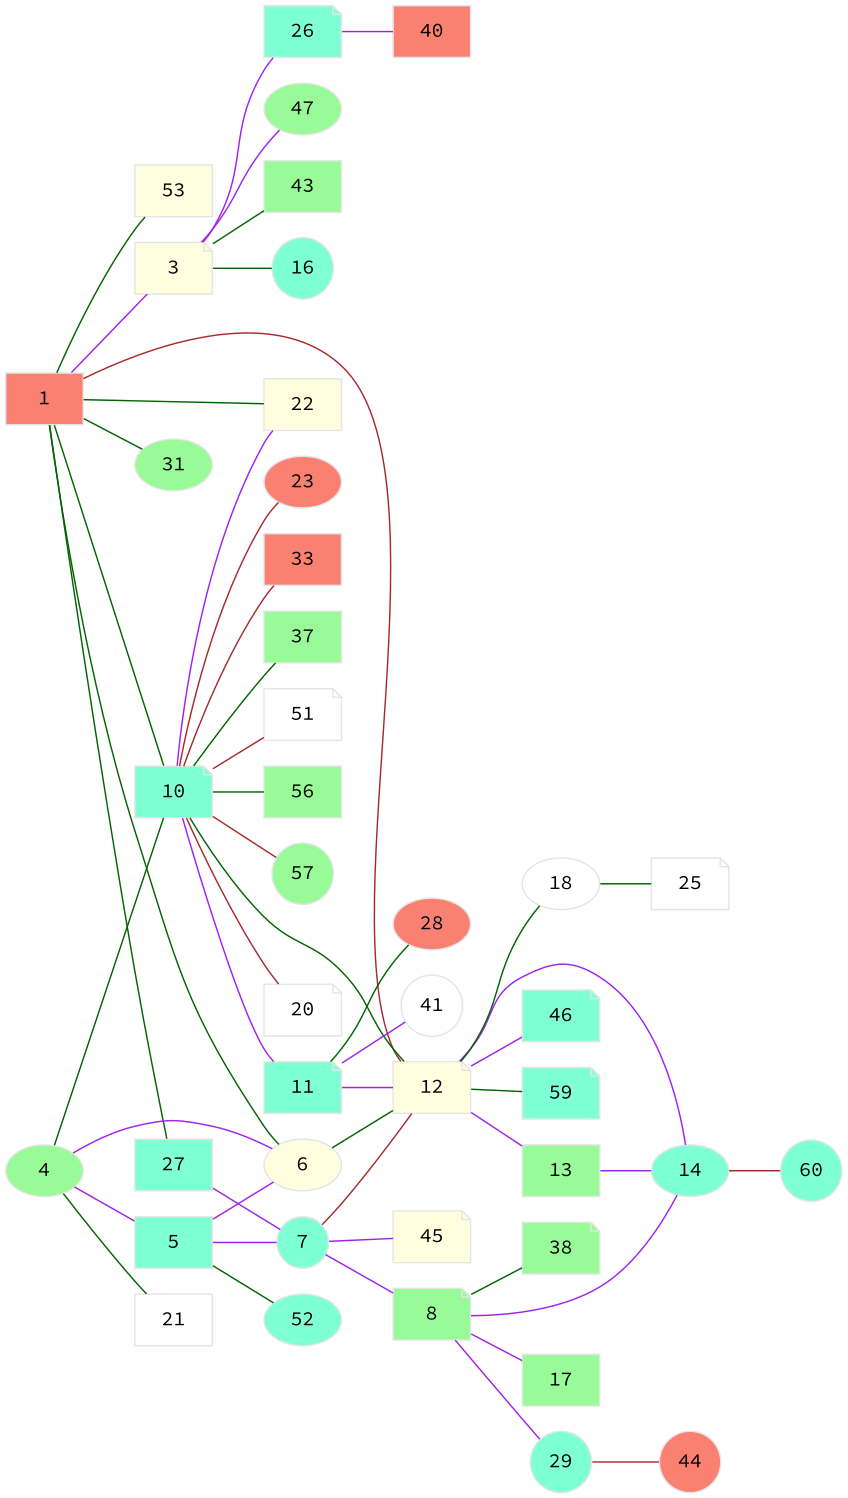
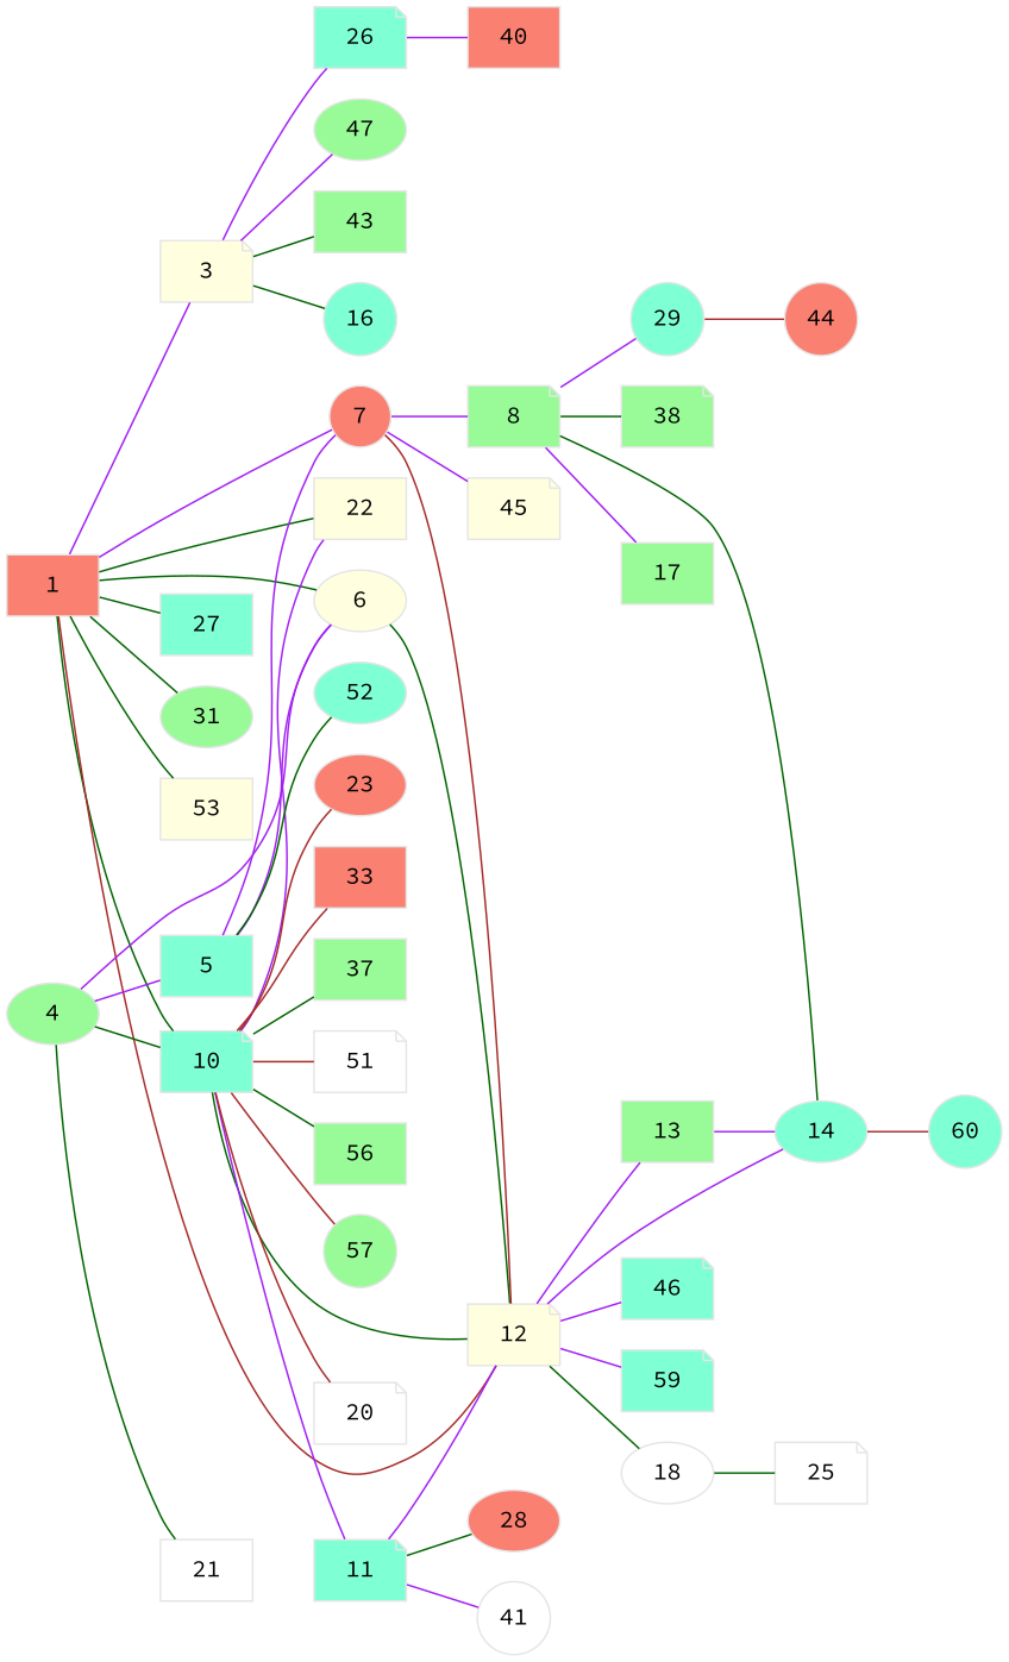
  graph {
    fontname="Source Code Pro"
    rankdir=LR
    node [color=gray90 fillcolor=aquamarine fontname="Source Code Pro" shape=box style=filled]
    edge [color=purple fontname="Source Code Pro"]
    1 [fillcolor=salmon super="+2"]
    3 [fillcolor=lightyellow shape=note super="+43"]
    6 [fillcolor=lightyellow shape=ellipse]
-   7 [shape=circle super="+9"]
+   7 [fillcolor=salmon shape=circle super="+9"]
    10 [shape=note super="+24"]
    12 [fillcolor=lightyellow shape=note super="+15"]
    22 [fillcolor=lightyellow]
    27
    31 [fillcolor=palegreen shape=ellipse super="+39"]
    53 [fillcolor=lightyellow]
    16 [shape=circle]
    26 [shape=note super="+32"]
    47 [fillcolor=palegreen shape=ellipse]
    n14 [fillcolor=palegreen label=43]
    8 [fillcolor=palegreen shape=note super="+54"]
    45 [fillcolor=lightyellow shape=note]
    11 [shape=note super="+30"]
    20 [fillcolor=white shape=note super="+36"]
    23 [fillcolor=salmon shape=ellipse]
    33 [fillcolor=salmon]
    37 [fillcolor=palegreen]
    51 [fillcolor=white shape=note]
    56 [fillcolor=palegreen]
    57 [fillcolor=palegreen shape=circle]
    14 [shape=ellipse super="+42"]
    13 [fillcolor=palegreen super="+48"]
    18 [fillcolor=white shape=ellipse super="+35"]
    46 [shape=note]
    59 [shape=note]
    40 [fillcolor=salmon]
    4 [fillcolor=palegreen shape=ellipse super="+19"]
    5 [super="+50"]
    21 [fillcolor=white]
    52 [shape=ellipse super="+58"]
    17 [fillcolor=palegreen]
    29 [shape=circle super="+34"]
    38 [fillcolor=palegreen shape=note super="+55"]
    60 [shape=circle]
    44 [fillcolor=salmon shape=circle]
    28 [fillcolor=salmon shape=ellipse]
    41 [fillcolor=white shape=circle]
    25 [fillcolor=white shape=note]
    1 -- 3 [weight=2]
    1 -- 6 [color=darkgreen]
-   27 -- 7
+   1 -- 7
    1 -- 10 [color=darkgreen]
    1 -- 12 [color=brown]
    1 -- 22 [color=darkgreen]
    1 -- 27 [color=darkgreen]
    1 -- 31 [color=darkgreen]
    1 -- 53 [color=darkgreen]
    3 -- 16 [color=darkgreen]
    3 -- 26
    3 -- 47
    3 -- n14 [color=darkgreen]
    6 -- 12 [color=darkgreen]
    7 -- 12 [color=brown]
    7 -- 8 [weight=2]
    7 -- 45
    10 -- 12 [color=darkgreen weight=2]
    10 -- 22
    10 -- 11
    10 -- 20 [color=brown]
    10 -- 23 [color=brown]
    10 -- 33 [color=brown]
    10 -- 37 [color=darkgreen]
    10 -- 51 [color=brown]
    10 -- 56 [color=darkgreen]
    10 -- 57 [color=brown]
    12 -- 14
    12 -- 13
    12 -- 18 [color=darkgreen]
    12 -- 46
-   12 -- 59 [color=darkgreen]
+   12 -- 59
    26 -- 40
-   8 -- 14
+   8 -- 14 [color=darkgreen]
    8 -- 17
    8 -- 29
    8 -- 38 [color=darkgreen]
    11 -- 12
    11 -- 28 [color=darkgreen]
    11 -- 41
    14 -- 60 [color=brown]
    13 -- 14
    18 -- 25 [color=darkgreen]
    4 -- 6
    4 -- 10 [color=darkgreen]
    4 -- 5
    4 -- 21 [color=darkgreen]
    5 -- 6
    5 -- 7
    5 -- 52 [color=darkgreen]
    29 -- 44 [color=brown]
  }
